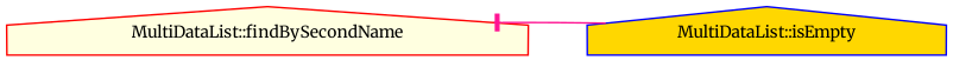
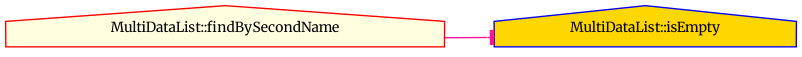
  digraph {
    rankdir=LR
    fontname=Merriweather
    node [fontname=Merriweather fontsize=10 shape=house style=filled]
    n1 [color=red fillcolor=lightyellow fontcolor=black height=0.2 label="MultiDataList::findBySecondName" width=0.4]
    n2 [color=blue fillcolor=gold height=0.2 label="MultiDataList::isEmpty" width=0.4]
-   n2 -> n1 [color=deeppink fontname=Merriweather fontsize=10 labelfontname=Helvetica labelfontsize=10 style=solid arrowhead=tee]
+   n1 -> n2 [color=deeppink fontname=Merriweather fontsize=10 labelfontname=Helvetica labelfontsize=10 style=solid arrowhead=tee]
  }
